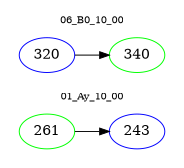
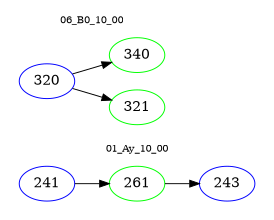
  digraph {
    rankdir=LR
    node [color=blue]
    edge [color=black]
+   n1 [label=241]
    n2 [label=243]
    n3 [color=green label=261]
    n4 [label=320]
+   n5 [color=green label=321]
    n6 [color=green label=340]
    subgraph cluster_1 {
      color=white
      fontsize=10
      label="01_Ay_10_00"
+     n1
      n2
      n3
    }
    subgraph cluster_2 {
      color=white
      fontsize=10
      label="06_B0_10_00"
      n4
+     n5
      n6
    }
+   n1 -> n3
    n3 -> n2
+   n4 -> n5
    n4 -> n6
  }
